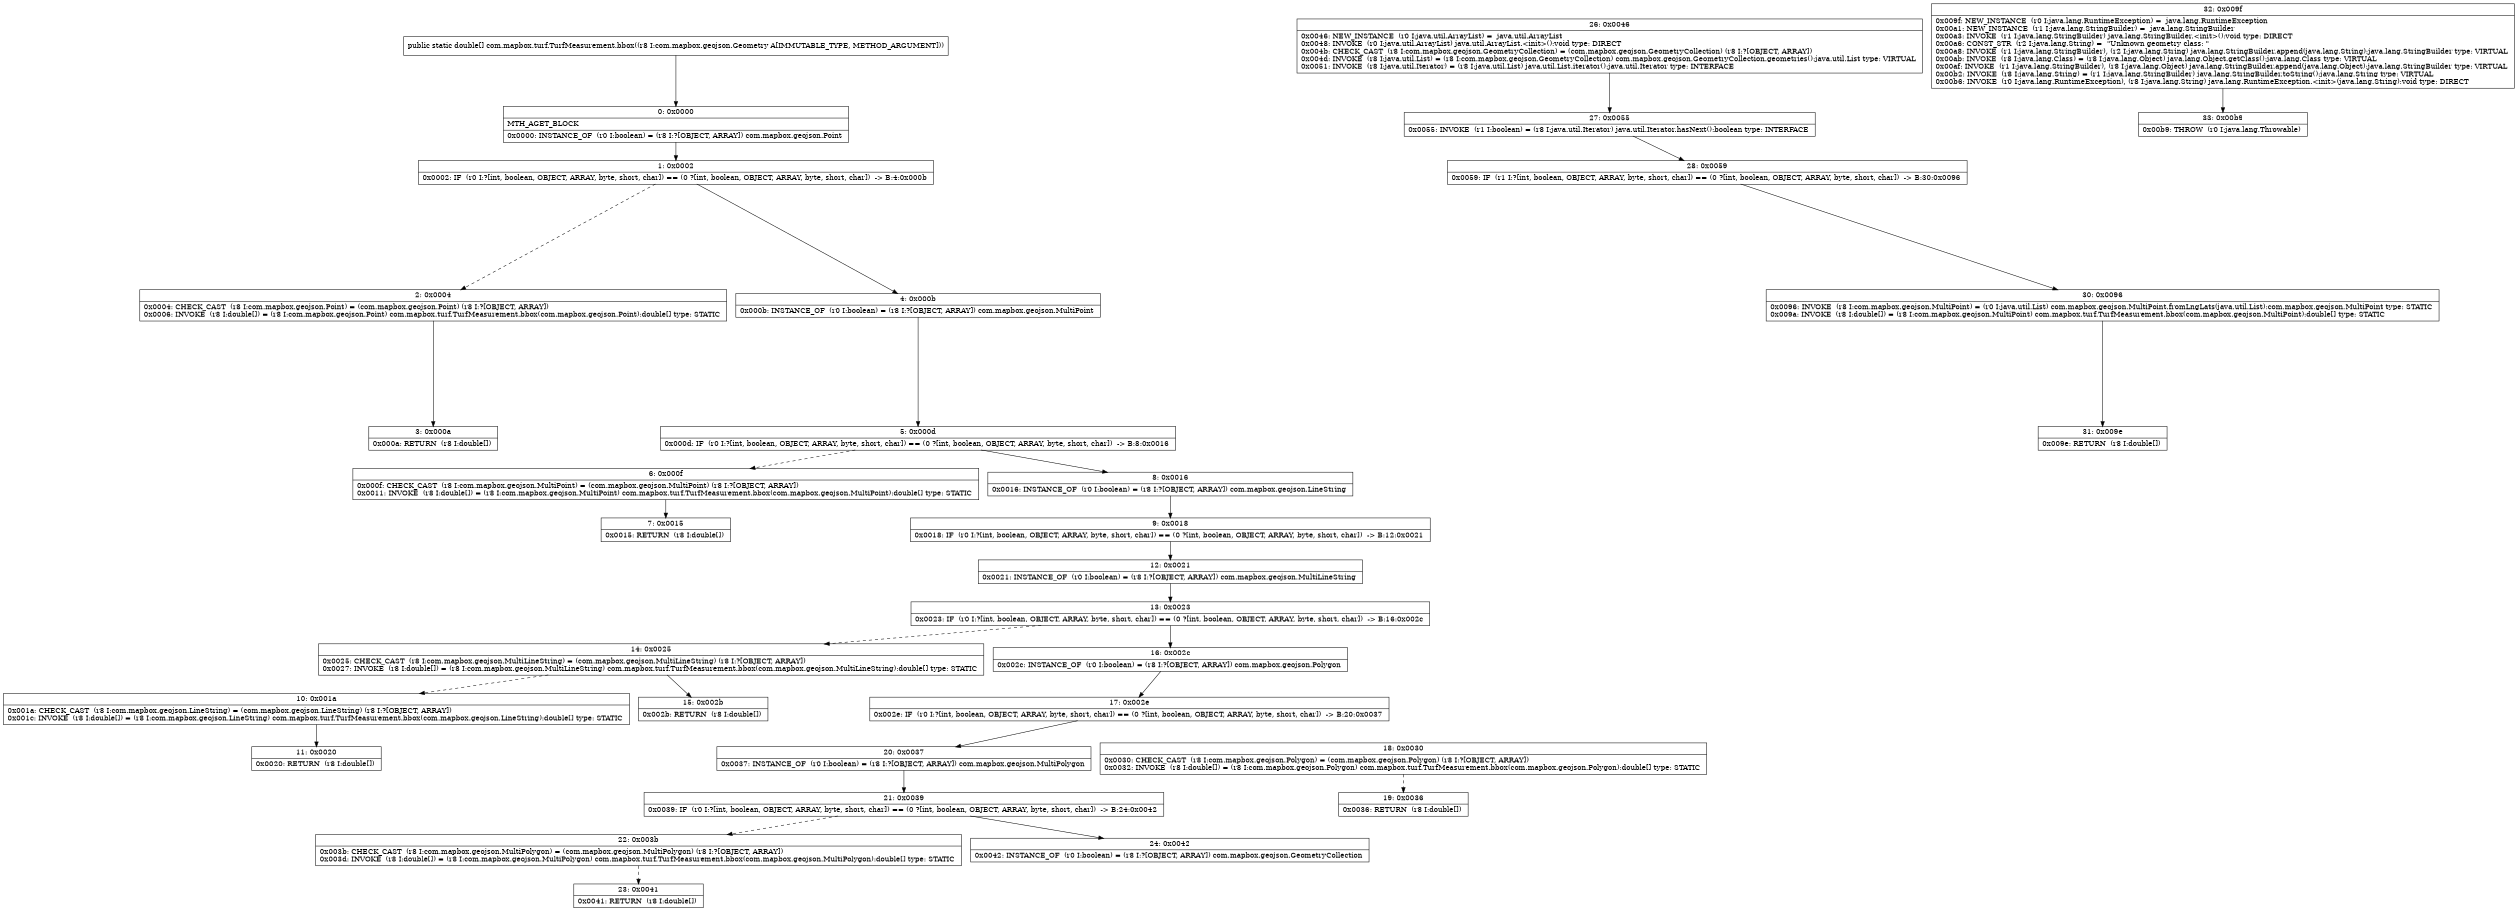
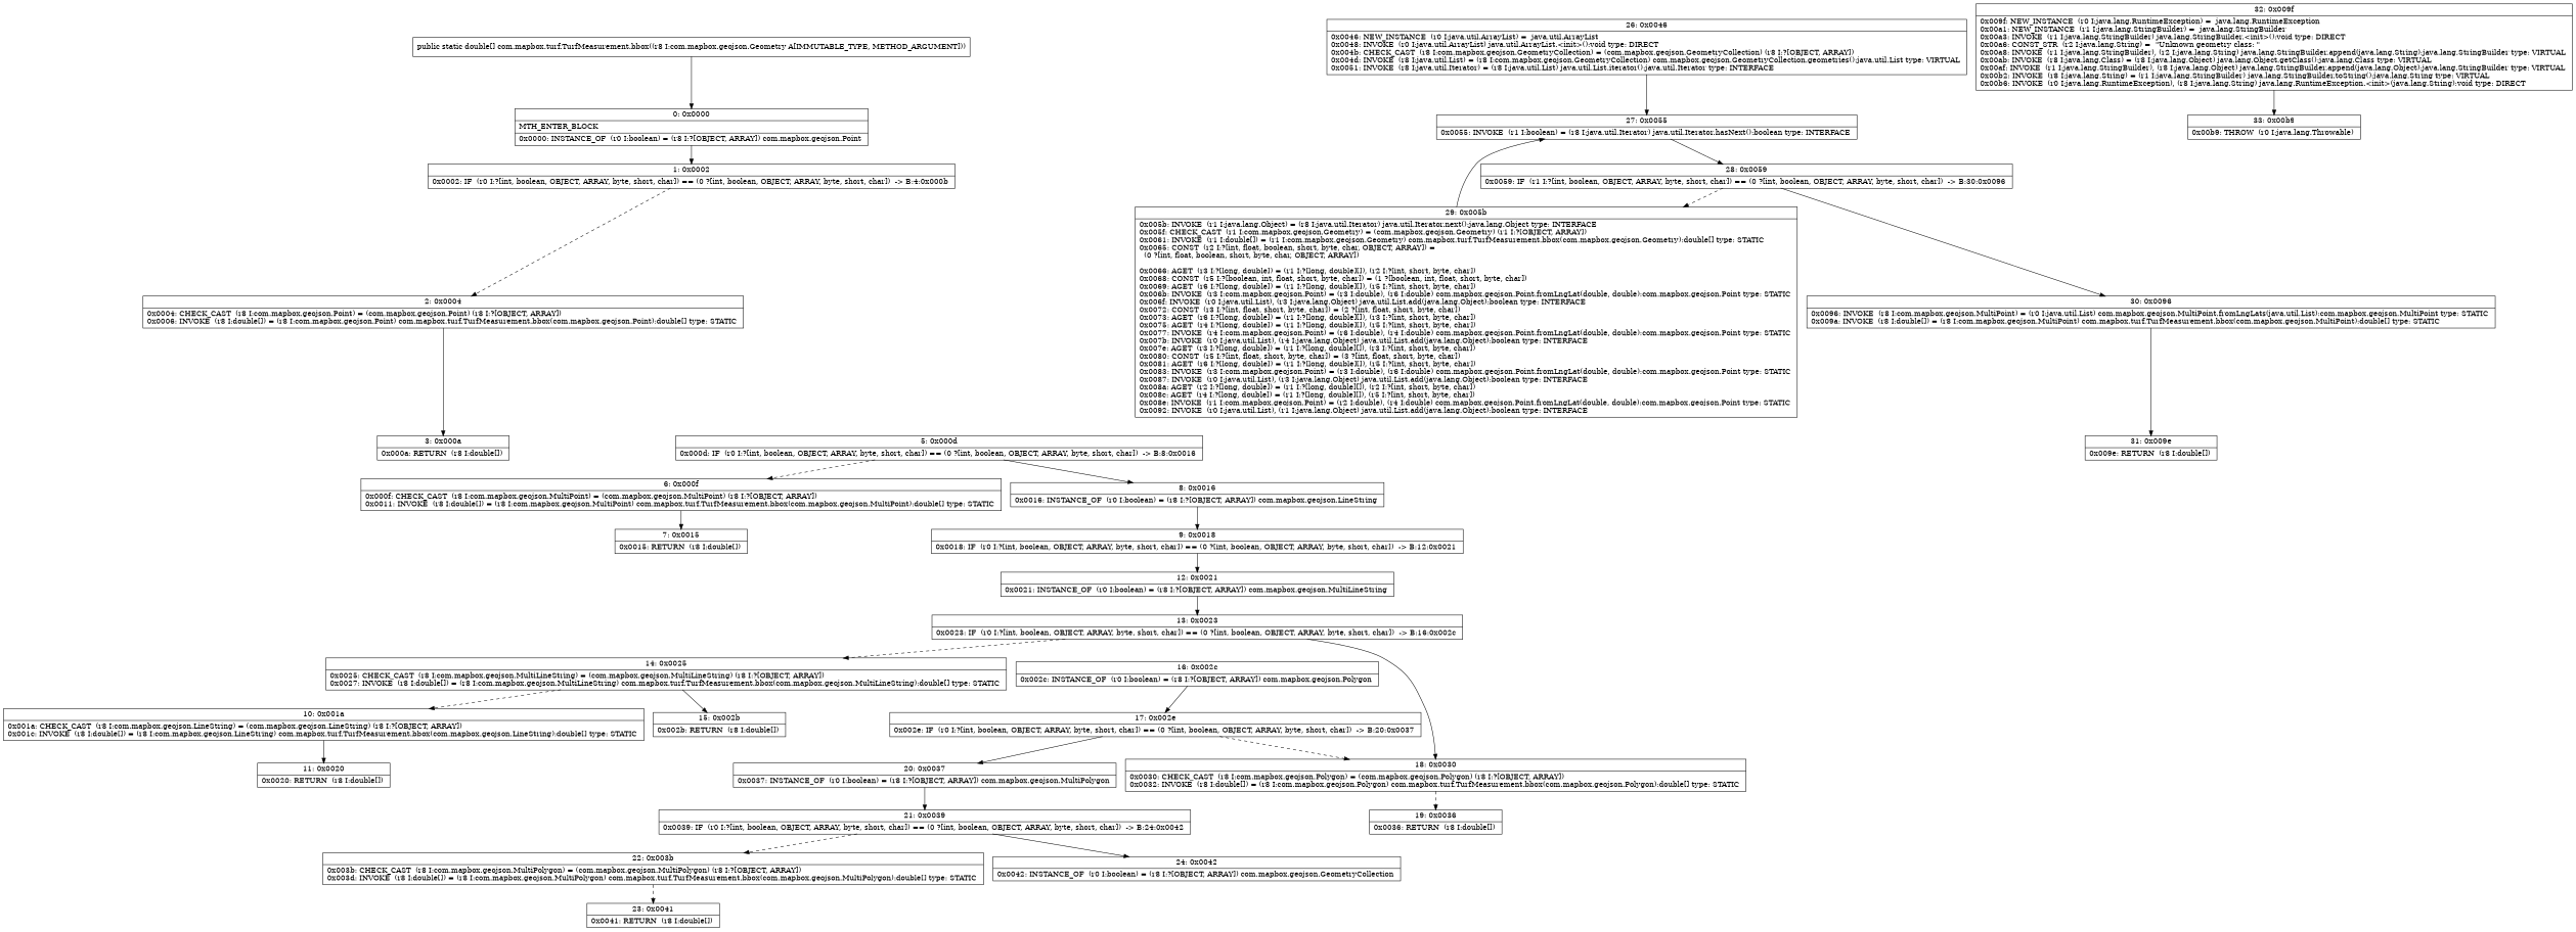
  digraph {
    node [shape=record]
-   n1 [label="{0\:\ 0x0000|MTH_AGET_BLOCK\l|0x0000: INSTANCE_OF  (r0 I:boolean) = (r8 I:?[OBJECT, ARRAY]) com.mapbox.geojson.Point \l}"]
+   n1 [label="{0\:\ 0x0000|MTH_ENTER_BLOCK\l|0x0000: INSTANCE_OF  (r0 I:boolean) = (r8 I:?[OBJECT, ARRAY]) com.mapbox.geojson.Point \l}"]
    n2 [label="{1\:\ 0x0002|0x0002: IF  (r0 I:?[int, boolean, OBJECT, ARRAY, byte, short, char]) == (0 ?[int, boolean, OBJECT, ARRAY, byte, short, char])  \-\> B:4:0x000b \l}"]
    n3 [label="{2\:\ 0x0004|0x0004: CHECK_CAST  (r8 I:com.mapbox.geojson.Point) = (com.mapbox.geojson.Point) (r8 I:?[OBJECT, ARRAY]) \l0x0006: INVOKE  (r8 I:double[]) = (r8 I:com.mapbox.geojson.Point) com.mapbox.turf.TurfMeasurement.bbox(com.mapbox.geojson.Point):double[] type: STATIC \l}"]
-   n4 [label="{4\:\ 0x000b|0x000b: INSTANCE_OF  (r0 I:boolean) = (r8 I:?[OBJECT, ARRAY]) com.mapbox.geojson.MultiPoint \l}"]
    n5 [label="{3\:\ 0x000a|0x000a: RETURN  (r8 I:double[]) \l}"]
    n6 [label="{5\:\ 0x000d|0x000d: IF  (r0 I:?[int, boolean, OBJECT, ARRAY, byte, short, char]) == (0 ?[int, boolean, OBJECT, ARRAY, byte, short, char])  \-\> B:8:0x0016 \l}"]
    n7 [label="{6\:\ 0x000f|0x000f: CHECK_CAST  (r8 I:com.mapbox.geojson.MultiPoint) = (com.mapbox.geojson.MultiPoint) (r8 I:?[OBJECT, ARRAY]) \l0x0011: INVOKE  (r8 I:double[]) = (r8 I:com.mapbox.geojson.MultiPoint) com.mapbox.turf.TurfMeasurement.bbox(com.mapbox.geojson.MultiPoint):double[] type: STATIC \l}"]
    n8 [label="{8\:\ 0x0016|0x0016: INSTANCE_OF  (r0 I:boolean) = (r8 I:?[OBJECT, ARRAY]) com.mapbox.geojson.LineString \l}"]
    n9 [label="{7\:\ 0x0015|0x0015: RETURN  (r8 I:double[]) \l}"]
    n10 [label="{9\:\ 0x0018|0x0018: IF  (r0 I:?[int, boolean, OBJECT, ARRAY, byte, short, char]) == (0 ?[int, boolean, OBJECT, ARRAY, byte, short, char])  \-\> B:12:0x0021 \l}"]
    n11 [label="{12\:\ 0x0021|0x0021: INSTANCE_OF  (r0 I:boolean) = (r8 I:?[OBJECT, ARRAY]) com.mapbox.geojson.MultiLineString \l}"]
    n12 [label="{10\:\ 0x001a|0x001a: CHECK_CAST  (r8 I:com.mapbox.geojson.LineString) = (com.mapbox.geojson.LineString) (r8 I:?[OBJECT, ARRAY]) \l0x001c: INVOKE  (r8 I:double[]) = (r8 I:com.mapbox.geojson.LineString) com.mapbox.turf.TurfMeasurement.bbox(com.mapbox.geojson.LineString):double[] type: STATIC \l}"]
    n13 [label="{11\:\ 0x0020|0x0020: RETURN  (r8 I:double[]) \l}"]
    n14 [label="{13\:\ 0x0023|0x0023: IF  (r0 I:?[int, boolean, OBJECT, ARRAY, byte, short, char]) == (0 ?[int, boolean, OBJECT, ARRAY, byte, short, char])  \-\> B:16:0x002c \l}"]
    n15 [label="{14\:\ 0x0025|0x0025: CHECK_CAST  (r8 I:com.mapbox.geojson.MultiLineString) = (com.mapbox.geojson.MultiLineString) (r8 I:?[OBJECT, ARRAY]) \l0x0027: INVOKE  (r8 I:double[]) = (r8 I:com.mapbox.geojson.MultiLineString) com.mapbox.turf.TurfMeasurement.bbox(com.mapbox.geojson.MultiLineString):double[] type: STATIC \l}"]
    n16 [label="{16\:\ 0x002c|0x002c: INSTANCE_OF  (r0 I:boolean) = (r8 I:?[OBJECT, ARRAY]) com.mapbox.geojson.Polygon \l}"]
    n17 [label="{15\:\ 0x002b|0x002b: RETURN  (r8 I:double[]) \l}"]
    n18 [label="{17\:\ 0x002e|0x002e: IF  (r0 I:?[int, boolean, OBJECT, ARRAY, byte, short, char]) == (0 ?[int, boolean, OBJECT, ARRAY, byte, short, char])  \-\> B:20:0x0037 \l}"]
    n19 [label="{18\:\ 0x0030|0x0030: CHECK_CAST  (r8 I:com.mapbox.geojson.Polygon) = (com.mapbox.geojson.Polygon) (r8 I:?[OBJECT, ARRAY]) \l0x0032: INVOKE  (r8 I:double[]) = (r8 I:com.mapbox.geojson.Polygon) com.mapbox.turf.TurfMeasurement.bbox(com.mapbox.geojson.Polygon):double[] type: STATIC \l}"]
    n20 [label="{20\:\ 0x0037|0x0037: INSTANCE_OF  (r0 I:boolean) = (r8 I:?[OBJECT, ARRAY]) com.mapbox.geojson.MultiPolygon \l}"]
    n21 [label="{19\:\ 0x0036|0x0036: RETURN  (r8 I:double[]) \l}"]
    n22 [label="{21\:\ 0x0039|0x0039: IF  (r0 I:?[int, boolean, OBJECT, ARRAY, byte, short, char]) == (0 ?[int, boolean, OBJECT, ARRAY, byte, short, char])  \-\> B:24:0x0042 \l}"]
    n23 [label="{22\:\ 0x003b|0x003b: CHECK_CAST  (r8 I:com.mapbox.geojson.MultiPolygon) = (com.mapbox.geojson.MultiPolygon) (r8 I:?[OBJECT, ARRAY]) \l0x003d: INVOKE  (r8 I:double[]) = (r8 I:com.mapbox.geojson.MultiPolygon) com.mapbox.turf.TurfMeasurement.bbox(com.mapbox.geojson.MultiPolygon):double[] type: STATIC \l}"]
    n24 [label="{24\:\ 0x0042|0x0042: INSTANCE_OF  (r0 I:boolean) = (r8 I:?[OBJECT, ARRAY]) com.mapbox.geojson.GeometryCollection \l}"]
    n25 [label="{23\:\ 0x0041|0x0041: RETURN  (r8 I:double[]) \l}"]
    n26 [label="{26\:\ 0x0046|0x0046: NEW_INSTANCE  (r0 I:java.util.ArrayList) =  java.util.ArrayList \l0x0048: INVOKE  (r0 I:java.util.ArrayList) java.util.ArrayList.\<init\>():void type: DIRECT \l0x004b: CHECK_CAST  (r8 I:com.mapbox.geojson.GeometryCollection) = (com.mapbox.geojson.GeometryCollection) (r8 I:?[OBJECT, ARRAY]) \l0x004d: INVOKE  (r8 I:java.util.List) = (r8 I:com.mapbox.geojson.GeometryCollection) com.mapbox.geojson.GeometryCollection.geometries():java.util.List type: VIRTUAL \l0x0051: INVOKE  (r8 I:java.util.Iterator) = (r8 I:java.util.List) java.util.List.iterator():java.util.Iterator type: INTERFACE \l}"]
    n27 [label="{27\:\ 0x0055|0x0055: INVOKE  (r1 I:boolean) = (r8 I:java.util.Iterator) java.util.Iterator.hasNext():boolean type: INTERFACE \l}"]
    n28 [label="{32\:\ 0x009f|0x009f: NEW_INSTANCE  (r0 I:java.lang.RuntimeException) =  java.lang.RuntimeException \l0x00a1: NEW_INSTANCE  (r1 I:java.lang.StringBuilder) =  java.lang.StringBuilder \l0x00a3: INVOKE  (r1 I:java.lang.StringBuilder) java.lang.StringBuilder.\<init\>():void type: DIRECT \l0x00a6: CONST_STR  (r2 I:java.lang.String) =  \"Unknown geometry class: \" \l0x00a8: INVOKE  (r1 I:java.lang.StringBuilder), (r2 I:java.lang.String) java.lang.StringBuilder.append(java.lang.String):java.lang.StringBuilder type: VIRTUAL \l0x00ab: INVOKE  (r8 I:java.lang.Class) = (r8 I:java.lang.Object) java.lang.Object.getClass():java.lang.Class type: VIRTUAL \l0x00af: INVOKE  (r1 I:java.lang.StringBuilder), (r8 I:java.lang.Object) java.lang.StringBuilder.append(java.lang.Object):java.lang.StringBuilder type: VIRTUAL \l0x00b2: INVOKE  (r8 I:java.lang.String) = (r1 I:java.lang.StringBuilder) java.lang.StringBuilder.toString():java.lang.String type: VIRTUAL \l0x00b6: INVOKE  (r0 I:java.lang.RuntimeException), (r8 I:java.lang.String) java.lang.RuntimeException.\<init\>(java.lang.String):void type: DIRECT \l}"]
    n29 [label="{33\:\ 0x00b9|0x00b9: THROW  (r0 I:java.lang.Throwable) \l}"]
    n30 [label="{28\:\ 0x0059|0x0059: IF  (r1 I:?[int, boolean, OBJECT, ARRAY, byte, short, char]) == (0 ?[int, boolean, OBJECT, ARRAY, byte, short, char])  \-\> B:30:0x0096 \l}"]
+   n31 [label="{29\:\ 0x005b|0x005b: INVOKE  (r1 I:java.lang.Object) = (r8 I:java.util.Iterator) java.util.Iterator.next():java.lang.Object type: INTERFACE \l0x005f: CHECK_CAST  (r1 I:com.mapbox.geojson.Geometry) = (com.mapbox.geojson.Geometry) (r1 I:?[OBJECT, ARRAY]) \l0x0061: INVOKE  (r1 I:double[]) = (r1 I:com.mapbox.geojson.Geometry) com.mapbox.turf.TurfMeasurement.bbox(com.mapbox.geojson.Geometry):double[] type: STATIC \l0x0065: CONST  (r2 I:?[int, float, boolean, short, byte, char, OBJECT, ARRAY]) = \l  (0 ?[int, float, boolean, short, byte, char, OBJECT, ARRAY])\l \l0x0066: AGET  (r3 I:?[long, double]) = (r1 I:?[long, double][]), (r2 I:?[int, short, byte, char]) \l0x0068: CONST  (r5 I:?[boolean, int, float, short, byte, char]) = (1 ?[boolean, int, float, short, byte, char]) \l0x0069: AGET  (r6 I:?[long, double]) = (r1 I:?[long, double][]), (r5 I:?[int, short, byte, char]) \l0x006b: INVOKE  (r3 I:com.mapbox.geojson.Point) = (r3 I:double), (r6 I:double) com.mapbox.geojson.Point.fromLngLat(double, double):com.mapbox.geojson.Point type: STATIC \l0x006f: INVOKE  (r0 I:java.util.List), (r3 I:java.lang.Object) java.util.List.add(java.lang.Object):boolean type: INTERFACE \l0x0072: CONST  (r3 I:?[int, float, short, byte, char]) = (2 ?[int, float, short, byte, char]) \l0x0073: AGET  (r6 I:?[long, double]) = (r1 I:?[long, double][]), (r3 I:?[int, short, byte, char]) \l0x0075: AGET  (r4 I:?[long, double]) = (r1 I:?[long, double][]), (r5 I:?[int, short, byte, char]) \l0x0077: INVOKE  (r4 I:com.mapbox.geojson.Point) = (r6 I:double), (r4 I:double) com.mapbox.geojson.Point.fromLngLat(double, double):com.mapbox.geojson.Point type: STATIC \l0x007b: INVOKE  (r0 I:java.util.List), (r4 I:java.lang.Object) java.util.List.add(java.lang.Object):boolean type: INTERFACE \l0x007e: AGET  (r3 I:?[long, double]) = (r1 I:?[long, double][]), (r3 I:?[int, short, byte, char]) \l0x0080: CONST  (r5 I:?[int, float, short, byte, char]) = (3 ?[int, float, short, byte, char]) \l0x0081: AGET  (r6 I:?[long, double]) = (r1 I:?[long, double][]), (r5 I:?[int, short, byte, char]) \l0x0083: INVOKE  (r3 I:com.mapbox.geojson.Point) = (r3 I:double), (r6 I:double) com.mapbox.geojson.Point.fromLngLat(double, double):com.mapbox.geojson.Point type: STATIC \l0x0087: INVOKE  (r0 I:java.util.List), (r3 I:java.lang.Object) java.util.List.add(java.lang.Object):boolean type: INTERFACE \l0x008a: AGET  (r2 I:?[long, double]) = (r1 I:?[long, double][]), (r2 I:?[int, short, byte, char]) \l0x008c: AGET  (r4 I:?[long, double]) = (r1 I:?[long, double][]), (r5 I:?[int, short, byte, char]) \l0x008e: INVOKE  (r1 I:com.mapbox.geojson.Point) = (r2 I:double), (r4 I:double) com.mapbox.geojson.Point.fromLngLat(double, double):com.mapbox.geojson.Point type: STATIC \l0x0092: INVOKE  (r0 I:java.util.List), (r1 I:java.lang.Object) java.util.List.add(java.lang.Object):boolean type: INTERFACE \l}"]
    n32 [label="{30\:\ 0x0096|0x0096: INVOKE  (r8 I:com.mapbox.geojson.MultiPoint) = (r0 I:java.util.List) com.mapbox.geojson.MultiPoint.fromLngLats(java.util.List):com.mapbox.geojson.MultiPoint type: STATIC \l0x009a: INVOKE  (r8 I:double[]) = (r8 I:com.mapbox.geojson.MultiPoint) com.mapbox.turf.TurfMeasurement.bbox(com.mapbox.geojson.MultiPoint):double[] type: STATIC \l}"]
    n33 [label="{31\:\ 0x009e|0x009e: RETURN  (r8 I:double[]) \l}"]
    n34 [label="{public static double[] com.mapbox.turf.TurfMeasurement.bbox((r8 I:com.mapbox.geojson.Geometry A[IMMUTABLE_TYPE, METHOD_ARGUMENT])) }"]
    n1 -> n2
    n2 -> n3 [style=dashed]
-   n2 -> n4
    n3 -> n5
-   n4 -> n6
    n6 -> n7 [style=dashed]
    n6 -> n8
    n7 -> n9
    n8 -> n10
    n10 -> n11
    n11 -> n14
    n12 -> n13
    n14 -> n15 [style=dashed]
-   n14 -> n16
+   n14 -> n19
    n15 -> n12 [style=dashed]
    n15 -> n17
    n16 -> n18
+   n18 -> n19 [style=dashed]
    n18 -> n20
    n19 -> n21 [style=dashed]
    n20 -> n22
    n22 -> n23 [style=dashed]
    n22 -> n24
    n23 -> n25 [style=dashed]
    n26 -> n27
    n27 -> n30
    n28 -> n29
+   n30 -> n31 [style=dashed]
    n30 -> n32
+   n31 -> n27
    n32 -> n33
    n34 -> n1
  }
